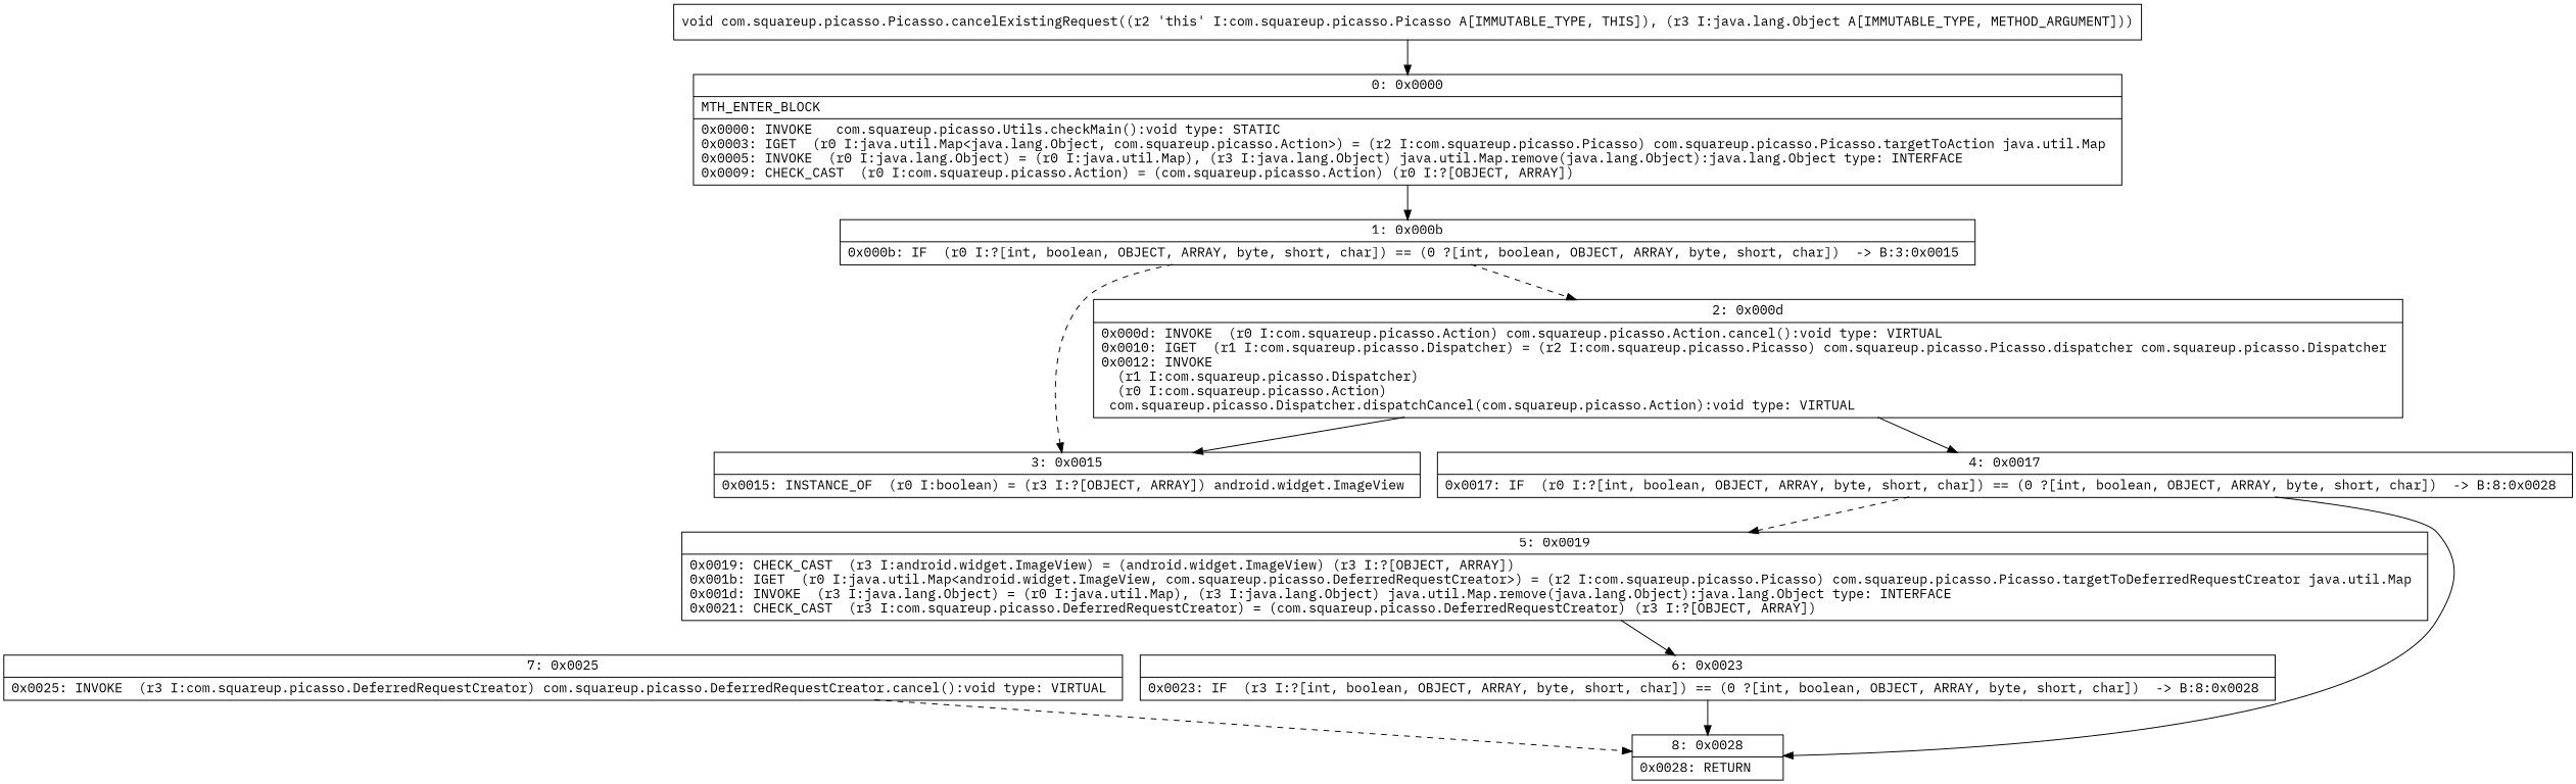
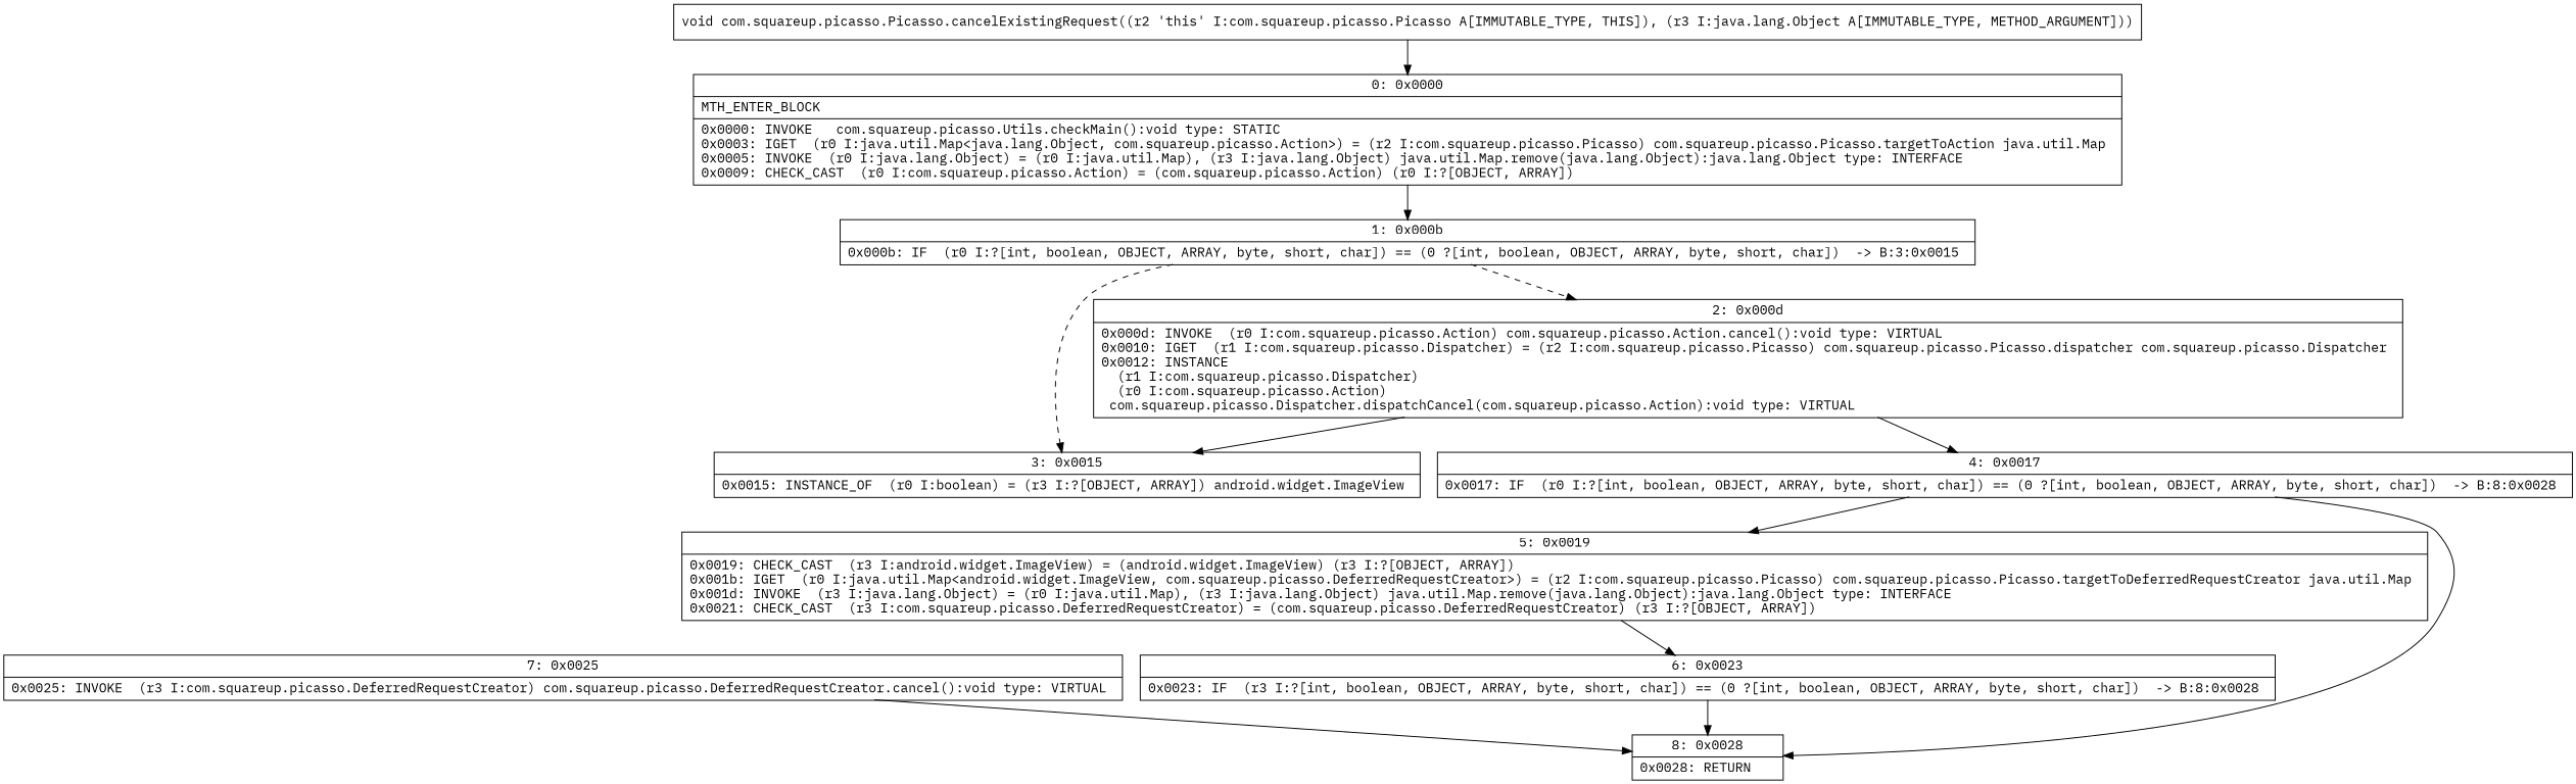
  digraph {
    fontname="IBM Plex Mono"
    node [fontname="IBM Plex Mono" shape=record]
    edge [fontname="IBM Plex Mono"]
    n1 [label="{0\:\ 0x0000|MTH_ENTER_BLOCK\l|0x0000: INVOKE   com.squareup.picasso.Utils.checkMain():void type: STATIC \l0x0003: IGET  (r0 I:java.util.Map\<java.lang.Object, com.squareup.picasso.Action\>) = (r2 I:com.squareup.picasso.Picasso) com.squareup.picasso.Picasso.targetToAction java.util.Map \l0x0005: INVOKE  (r0 I:java.lang.Object) = (r0 I:java.util.Map), (r3 I:java.lang.Object) java.util.Map.remove(java.lang.Object):java.lang.Object type: INTERFACE \l0x0009: CHECK_CAST  (r0 I:com.squareup.picasso.Action) = (com.squareup.picasso.Action) (r0 I:?[OBJECT, ARRAY]) \l}"]
    n2 [label="{1\:\ 0x000b|0x000b: IF  (r0 I:?[int, boolean, OBJECT, ARRAY, byte, short, char]) == (0 ?[int, boolean, OBJECT, ARRAY, byte, short, char])  \-\> B:3:0x0015 \l}"]
-   n3 [label="{2\:\ 0x000d|0x000d: INVOKE  (r0 I:com.squareup.picasso.Action) com.squareup.picasso.Action.cancel():void type: VIRTUAL \l0x0010: IGET  (r1 I:com.squareup.picasso.Dispatcher) = (r2 I:com.squareup.picasso.Picasso) com.squareup.picasso.Picasso.dispatcher com.squareup.picasso.Dispatcher \l0x0012: INVOKE  \l  (r1 I:com.squareup.picasso.Dispatcher)\l  (r0 I:com.squareup.picasso.Action)\l com.squareup.picasso.Dispatcher.dispatchCancel(com.squareup.picasso.Action):void type: VIRTUAL \l}"]
+   n3 [label="{2\:\ 0x000d|0x000d: INVOKE  (r0 I:com.squareup.picasso.Action) com.squareup.picasso.Action.cancel():void type: VIRTUAL \l0x0010: IGET  (r1 I:com.squareup.picasso.Dispatcher) = (r2 I:com.squareup.picasso.Picasso) com.squareup.picasso.Picasso.dispatcher com.squareup.picasso.Dispatcher \l0x0012: INSTANCE  \l  (r1 I:com.squareup.picasso.Dispatcher)\l  (r0 I:com.squareup.picasso.Action)\l com.squareup.picasso.Dispatcher.dispatchCancel(com.squareup.picasso.Action):void type: VIRTUAL \l}"]
    n4 [label="{3\:\ 0x0015|0x0015: INSTANCE_OF  (r0 I:boolean) = (r3 I:?[OBJECT, ARRAY]) android.widget.ImageView \l}"]
    n5 [label="{4\:\ 0x0017|0x0017: IF  (r0 I:?[int, boolean, OBJECT, ARRAY, byte, short, char]) == (0 ?[int, boolean, OBJECT, ARRAY, byte, short, char])  \-\> B:8:0x0028 \l}"]
    n6 [label="{5\:\ 0x0019|0x0019: CHECK_CAST  (r3 I:android.widget.ImageView) = (android.widget.ImageView) (r3 I:?[OBJECT, ARRAY]) \l0x001b: IGET  (r0 I:java.util.Map\<android.widget.ImageView, com.squareup.picasso.DeferredRequestCreator\>) = (r2 I:com.squareup.picasso.Picasso) com.squareup.picasso.Picasso.targetToDeferredRequestCreator java.util.Map \l0x001d: INVOKE  (r3 I:java.lang.Object) = (r0 I:java.util.Map), (r3 I:java.lang.Object) java.util.Map.remove(java.lang.Object):java.lang.Object type: INTERFACE \l0x0021: CHECK_CAST  (r3 I:com.squareup.picasso.DeferredRequestCreator) = (com.squareup.picasso.DeferredRequestCreator) (r3 I:?[OBJECT, ARRAY]) \l}"]
    n7 [label="{8\:\ 0x0028|0x0028: RETURN   \l}"]
    n8 [label="{6\:\ 0x0023|0x0023: IF  (r3 I:?[int, boolean, OBJECT, ARRAY, byte, short, char]) == (0 ?[int, boolean, OBJECT, ARRAY, byte, short, char])  \-\> B:8:0x0028 \l}"]
    n9 [label="{7\:\ 0x0025|0x0025: INVOKE  (r3 I:com.squareup.picasso.DeferredRequestCreator) com.squareup.picasso.DeferredRequestCreator.cancel():void type: VIRTUAL \l}"]
    n10 [label="{void com.squareup.picasso.Picasso.cancelExistingRequest((r2 'this' I:com.squareup.picasso.Picasso A[IMMUTABLE_TYPE, THIS]), (r3 I:java.lang.Object A[IMMUTABLE_TYPE, METHOD_ARGUMENT])) }"]
    n1 -> n2
    n2 -> n3 [style=dashed]
    n2 -> n4 [style=dashed]
    n3 -> n4
    n3 -> n5
-   n5 -> n6 [style=dashed]
+   n5 -> n6 [style=solid]
    n5 -> n7
    n6 -> n8
    n8 -> n7
-   n9 -> n7 [style=dashed]
+   n9 -> n7
    n10 -> n1
  }
